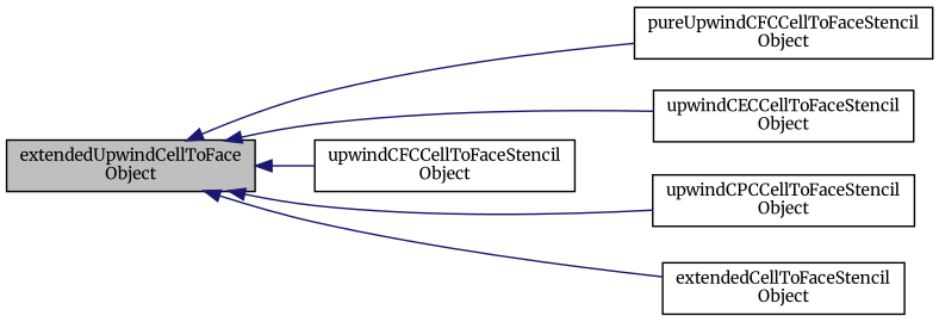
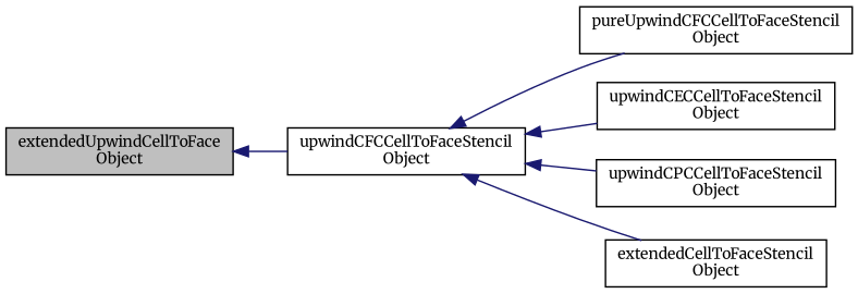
  digraph {
    fontname=Merriweather
    rankdir=LR
    node [color=black fontname=Merriweather fontsize=10 shape=record]
    edge [color=midnightblue dir=back fontname=Merriweather fontsize=10 labelfontname=FreeSans labelfontsize=10 style=solid]
    n1 [fillcolor=grey75 fontcolor=black height=0.2 label="extendedUpwindCellToFace\lObject" style=filled width=0.4]
    n2 [height=0.2 label="pureUpwindCFCCellToFaceStencil\lObject" width=0.4]
    n3 [height=0.2 label="upwindCECCellToFaceStencil\lObject" width=0.4]
    n4 [height=0.2 label="upwindCFCCellToFaceStencil\lObject" width=0.4]
    n5 [height=0.2 label="upwindCPCCellToFaceStencil\lObject" width=0.4]
    n6 [height=0.2 label="extendedCellToFaceStencil\lObject" width=0.4]
-   n1 -> n2
-   n1 -> n3
+   n4 -> n2
+   n4 -> n3
    n1 -> n4
-   n1 -> n5
-   n1 -> n6
+   n4 -> n5
+   n4 -> n6
  }
